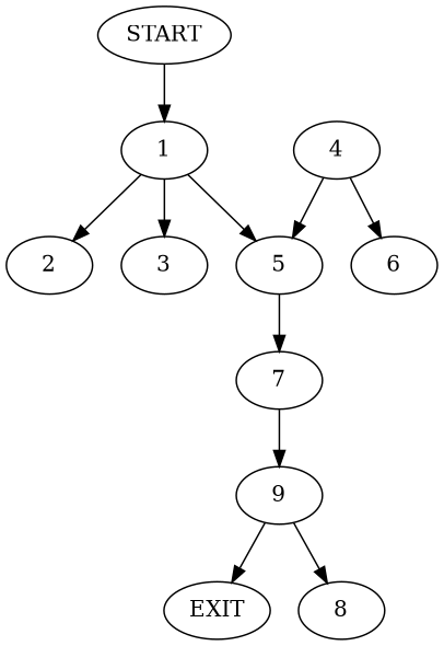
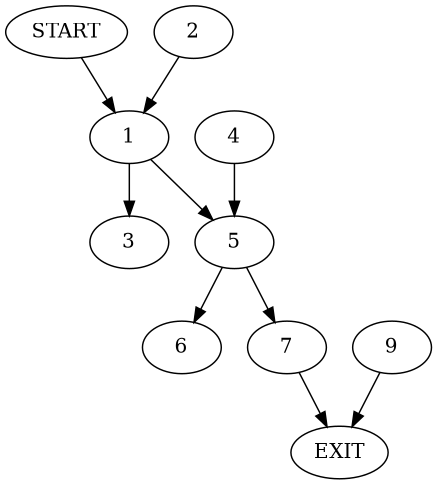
  digraph {
    n1 [label=START]
    1
    2
    3
    5
    n6 [label=EXIT]
    4
    6
    7
    9
-   8
    n1 -> 1
-   1 -> 2
+   2 -> 1
    1 -> 3
    1 -> 5
-   4 -> 6
+   5 -> 6
    5 -> 7
    4 -> 5
-   7 -> 9
+   7 -> n6
    9 -> n6
-   9 -> 8
  }
